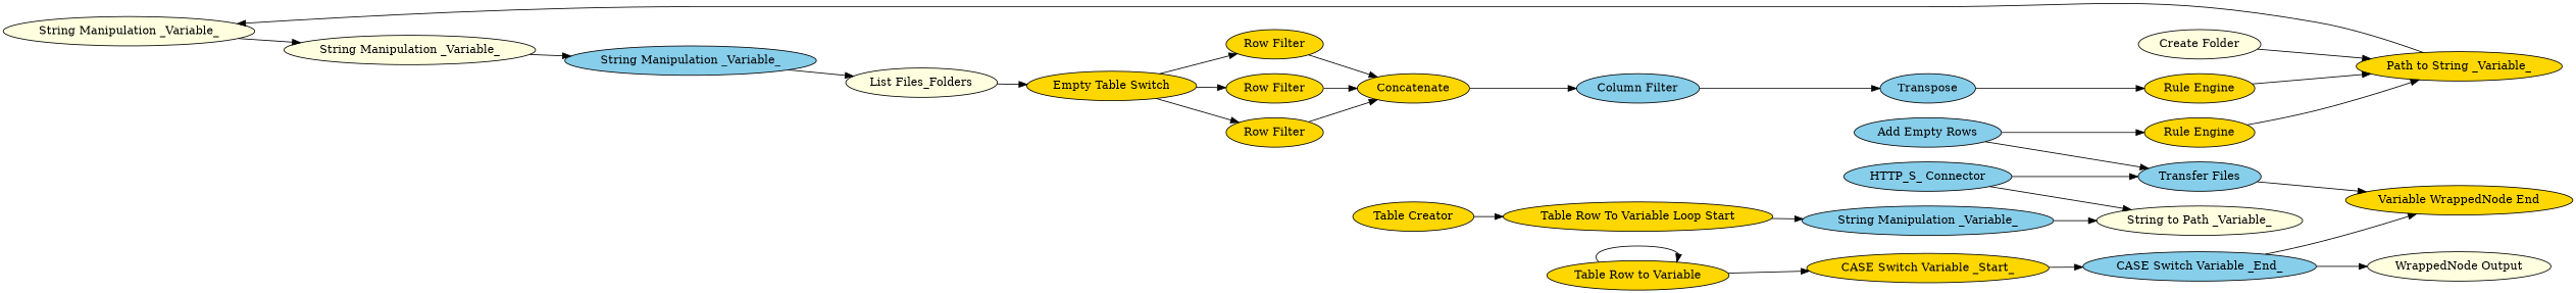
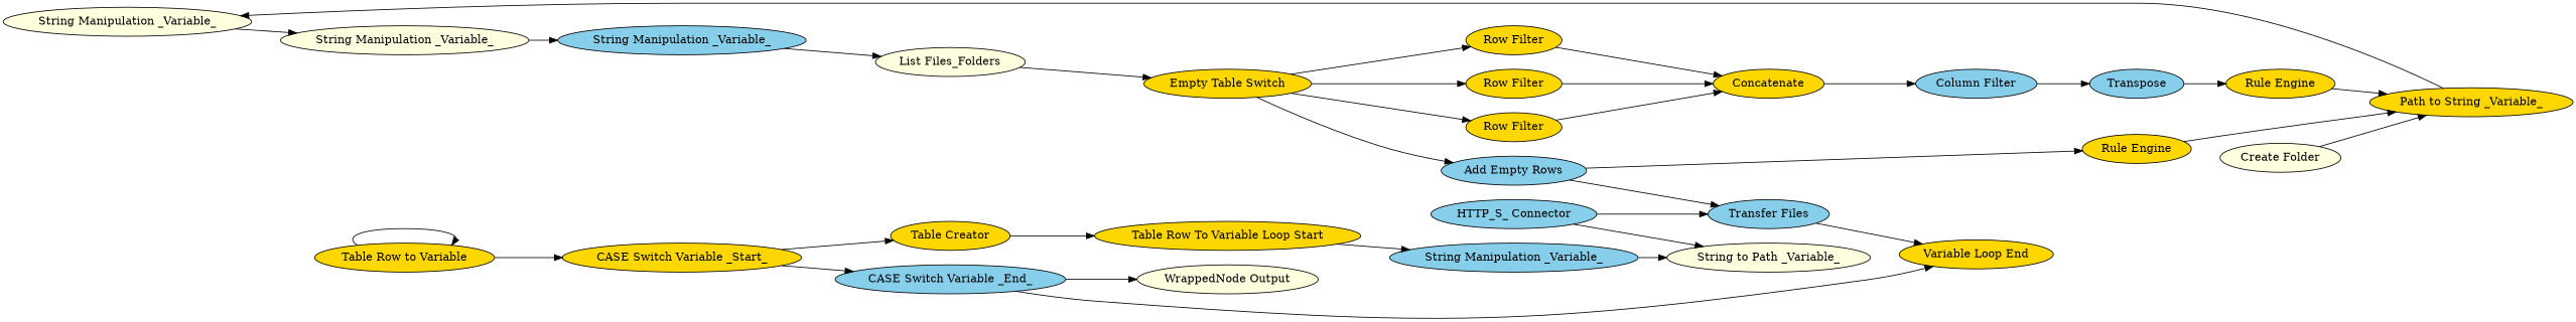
  digraph {
    rankdir=LR
    node [fillcolor=gold style=filled]
    n1 [fillcolor=lightyellow label="String Manipulation _Variable_"]
    n2 [fillcolor=lightyellow label="String Manipulation _Variable_"]
    n3 [fillcolor=skyblue label="String Manipulation _Variable_"]
    n4 [fillcolor=lightyellow label="List Files_Folders"]
    n5 [label="Empty Table Switch"]
    n6 [label="Row Filter"]
    n7 [label="Row Filter"]
    n8 [label="Row Filter"]
    n9 [fillcolor=skyblue label="Add Empty Rows"]
    n10 [fillcolor=skyblue label="Transfer Files"]
-   n11 [label="Variable WrappedNode End"]
+   n11 [label="Variable Loop End"]
    n12 [fillcolor=skyblue label="CASE Switch Variable _End_"]
    n13 [fillcolor=lightyellow label="WrappedNode Output"]
    n14 [label=Concatenate]
    n15 [fillcolor=skyblue label="Column Filter"]
    n16 [fillcolor=skyblue label=Transpose]
    n17 [label="Rule Engine"]
    n18 [label="Path to String _Variable_"]
    n19 [label="Rule Engine"]
    n20 [label="Table Row to Variable"]
    n21 [label="CASE Switch Variable _Start_"]
    n22 [label="Table Creator"]
    n23 [label="Table Row To Variable Loop Start"]
    n24 [fillcolor=skyblue label="String Manipulation _Variable_"]
    n25 [fillcolor=lightyellow label="String to Path _Variable_"]
    n26 [fillcolor=lightyellow label="Create Folder"]
    n27 [fillcolor=skyblue label="HTTP_S_ Connector"]
    n1 -> n2
    n2 -> n3
    n3 -> n4
    n4 -> n5
    n5 -> n6
    n5 -> n7
    n5 -> n8
+   n5 -> n9
    n6 -> n14
    n7 -> n14
    n8 -> n14
    n9 -> n10
    n9 -> n17
    n10 -> n11
    n12 -> n11
    n12 -> n13
    n14 -> n15
    n15 -> n16
    n16 -> n19
    n17 -> n18
    n18 -> n1
    n19 -> n18
    n20 -> n20
    n20 -> n21
    n21 -> n12
+   n21 -> n22
    n22 -> n23
    n23 -> n24
    n24 -> n25
    n26 -> n18
    n27 -> n10
    n27 -> n25
  }
